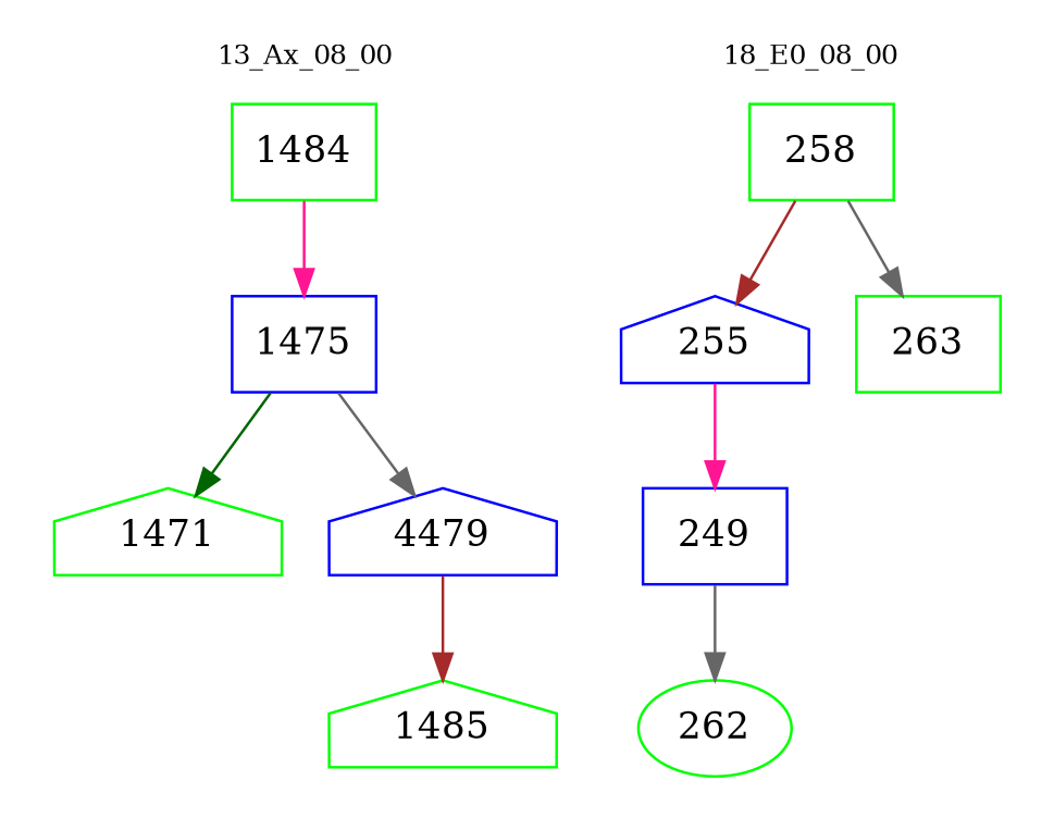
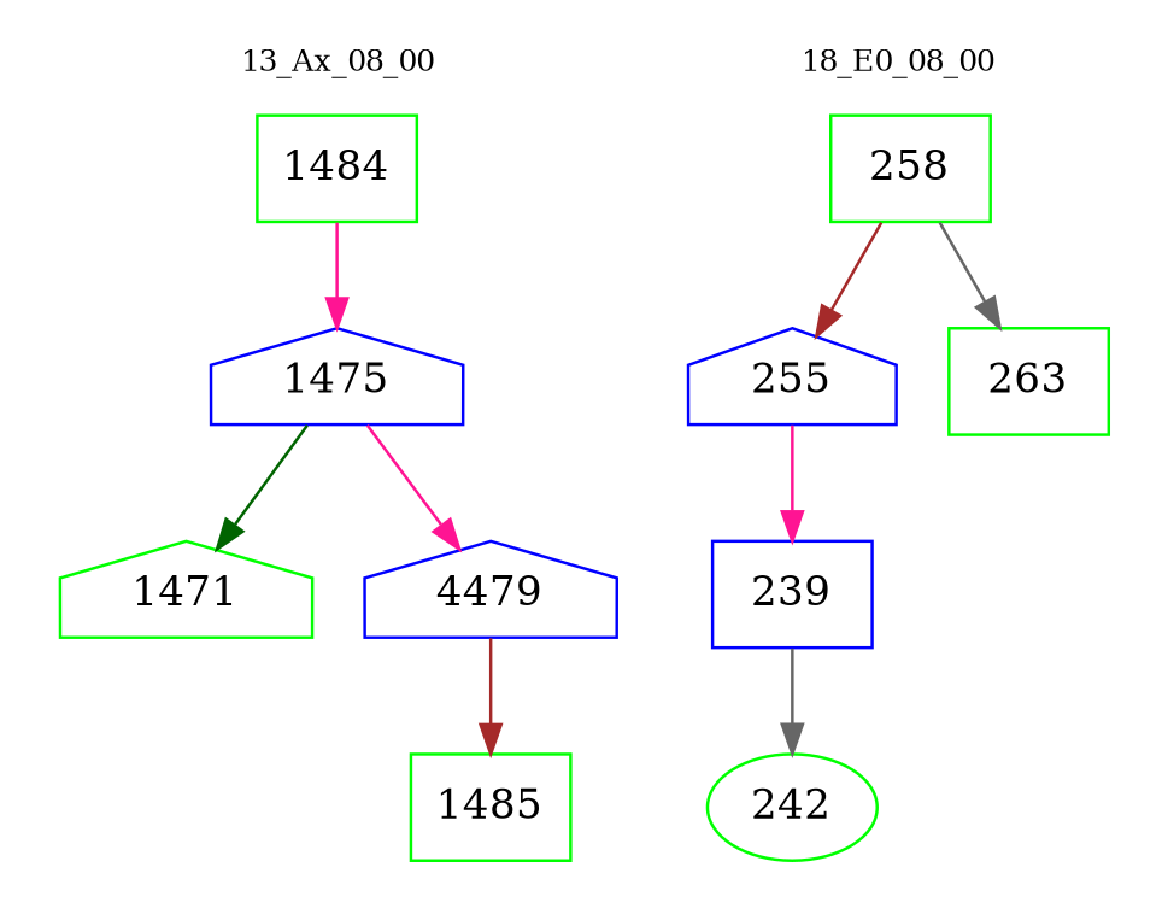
  digraph {
    node [color=green shape=box]
    edge [color=gray40]
    n1 [label=1484]
-   n2 [color=blue label=1475]
+   n2 [color=blue label=1475 shape=house]
    n3 [label=1471 shape=house]
    n4 [color=blue label=4479 shape=house]
-   n5 [label=1485 shape=house]
+   n5 [label=1485]
    n6 [label=258]
    n7 [color=blue label=255 shape=house]
    n8 [label=263]
-   n9 [color=blue label=249]
-   n10 [label=262 shape=ellipse]
+   n9 [color=blue label=239]
+   n10 [label=242 shape=ellipse]
    subgraph cluster_1 {
      color=white
      fontsize=10
      label="13_Ax_08_00"
      n1
      n2
      n3
      n4
      n5
    }
    subgraph cluster_2 {
      color=white
      fontsize=10
      label="18_E0_08_00"
      n6
      n7
      n8
      n9
      n10
    }
    n1 -> n2 [color=deeppink]
    n2 -> n3 [color=darkgreen]
-   n2 -> n4
+   n2 -> n4 [color=deeppink]
    n4 -> n5 [color=brown]
    n6 -> n7 [color=brown]
    n6 -> n8
    n7 -> n9 [color=deeppink]
    n9 -> n10
  }
